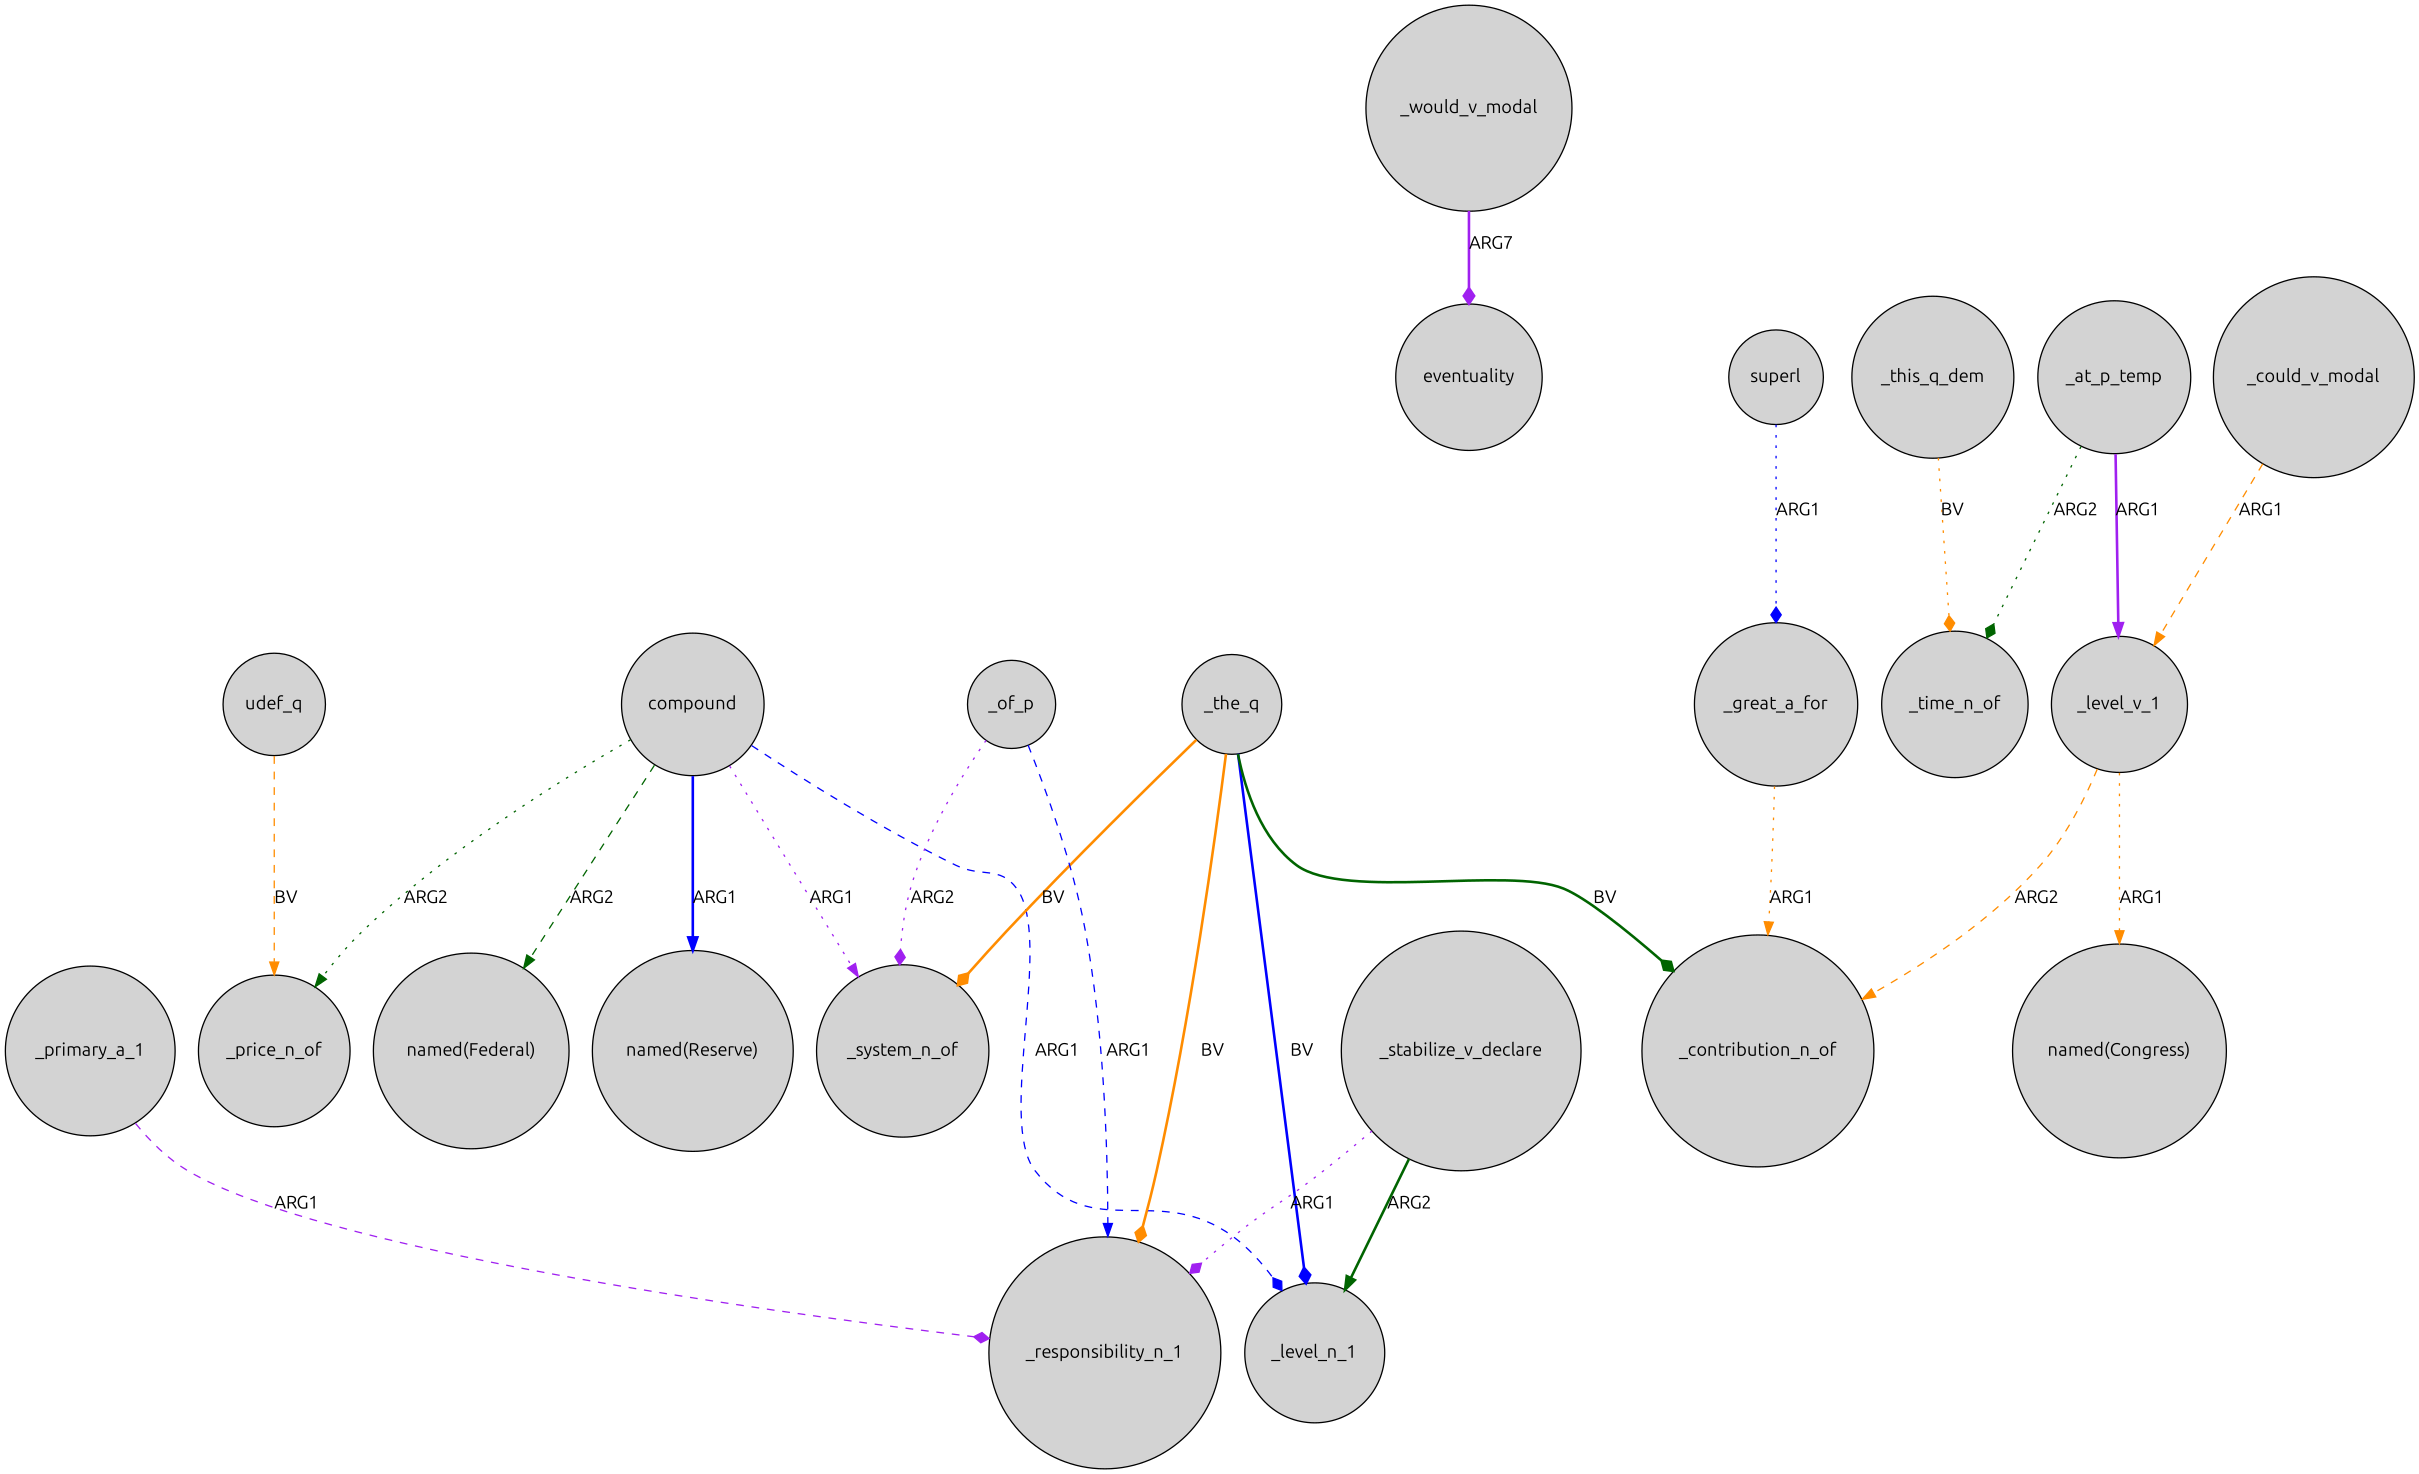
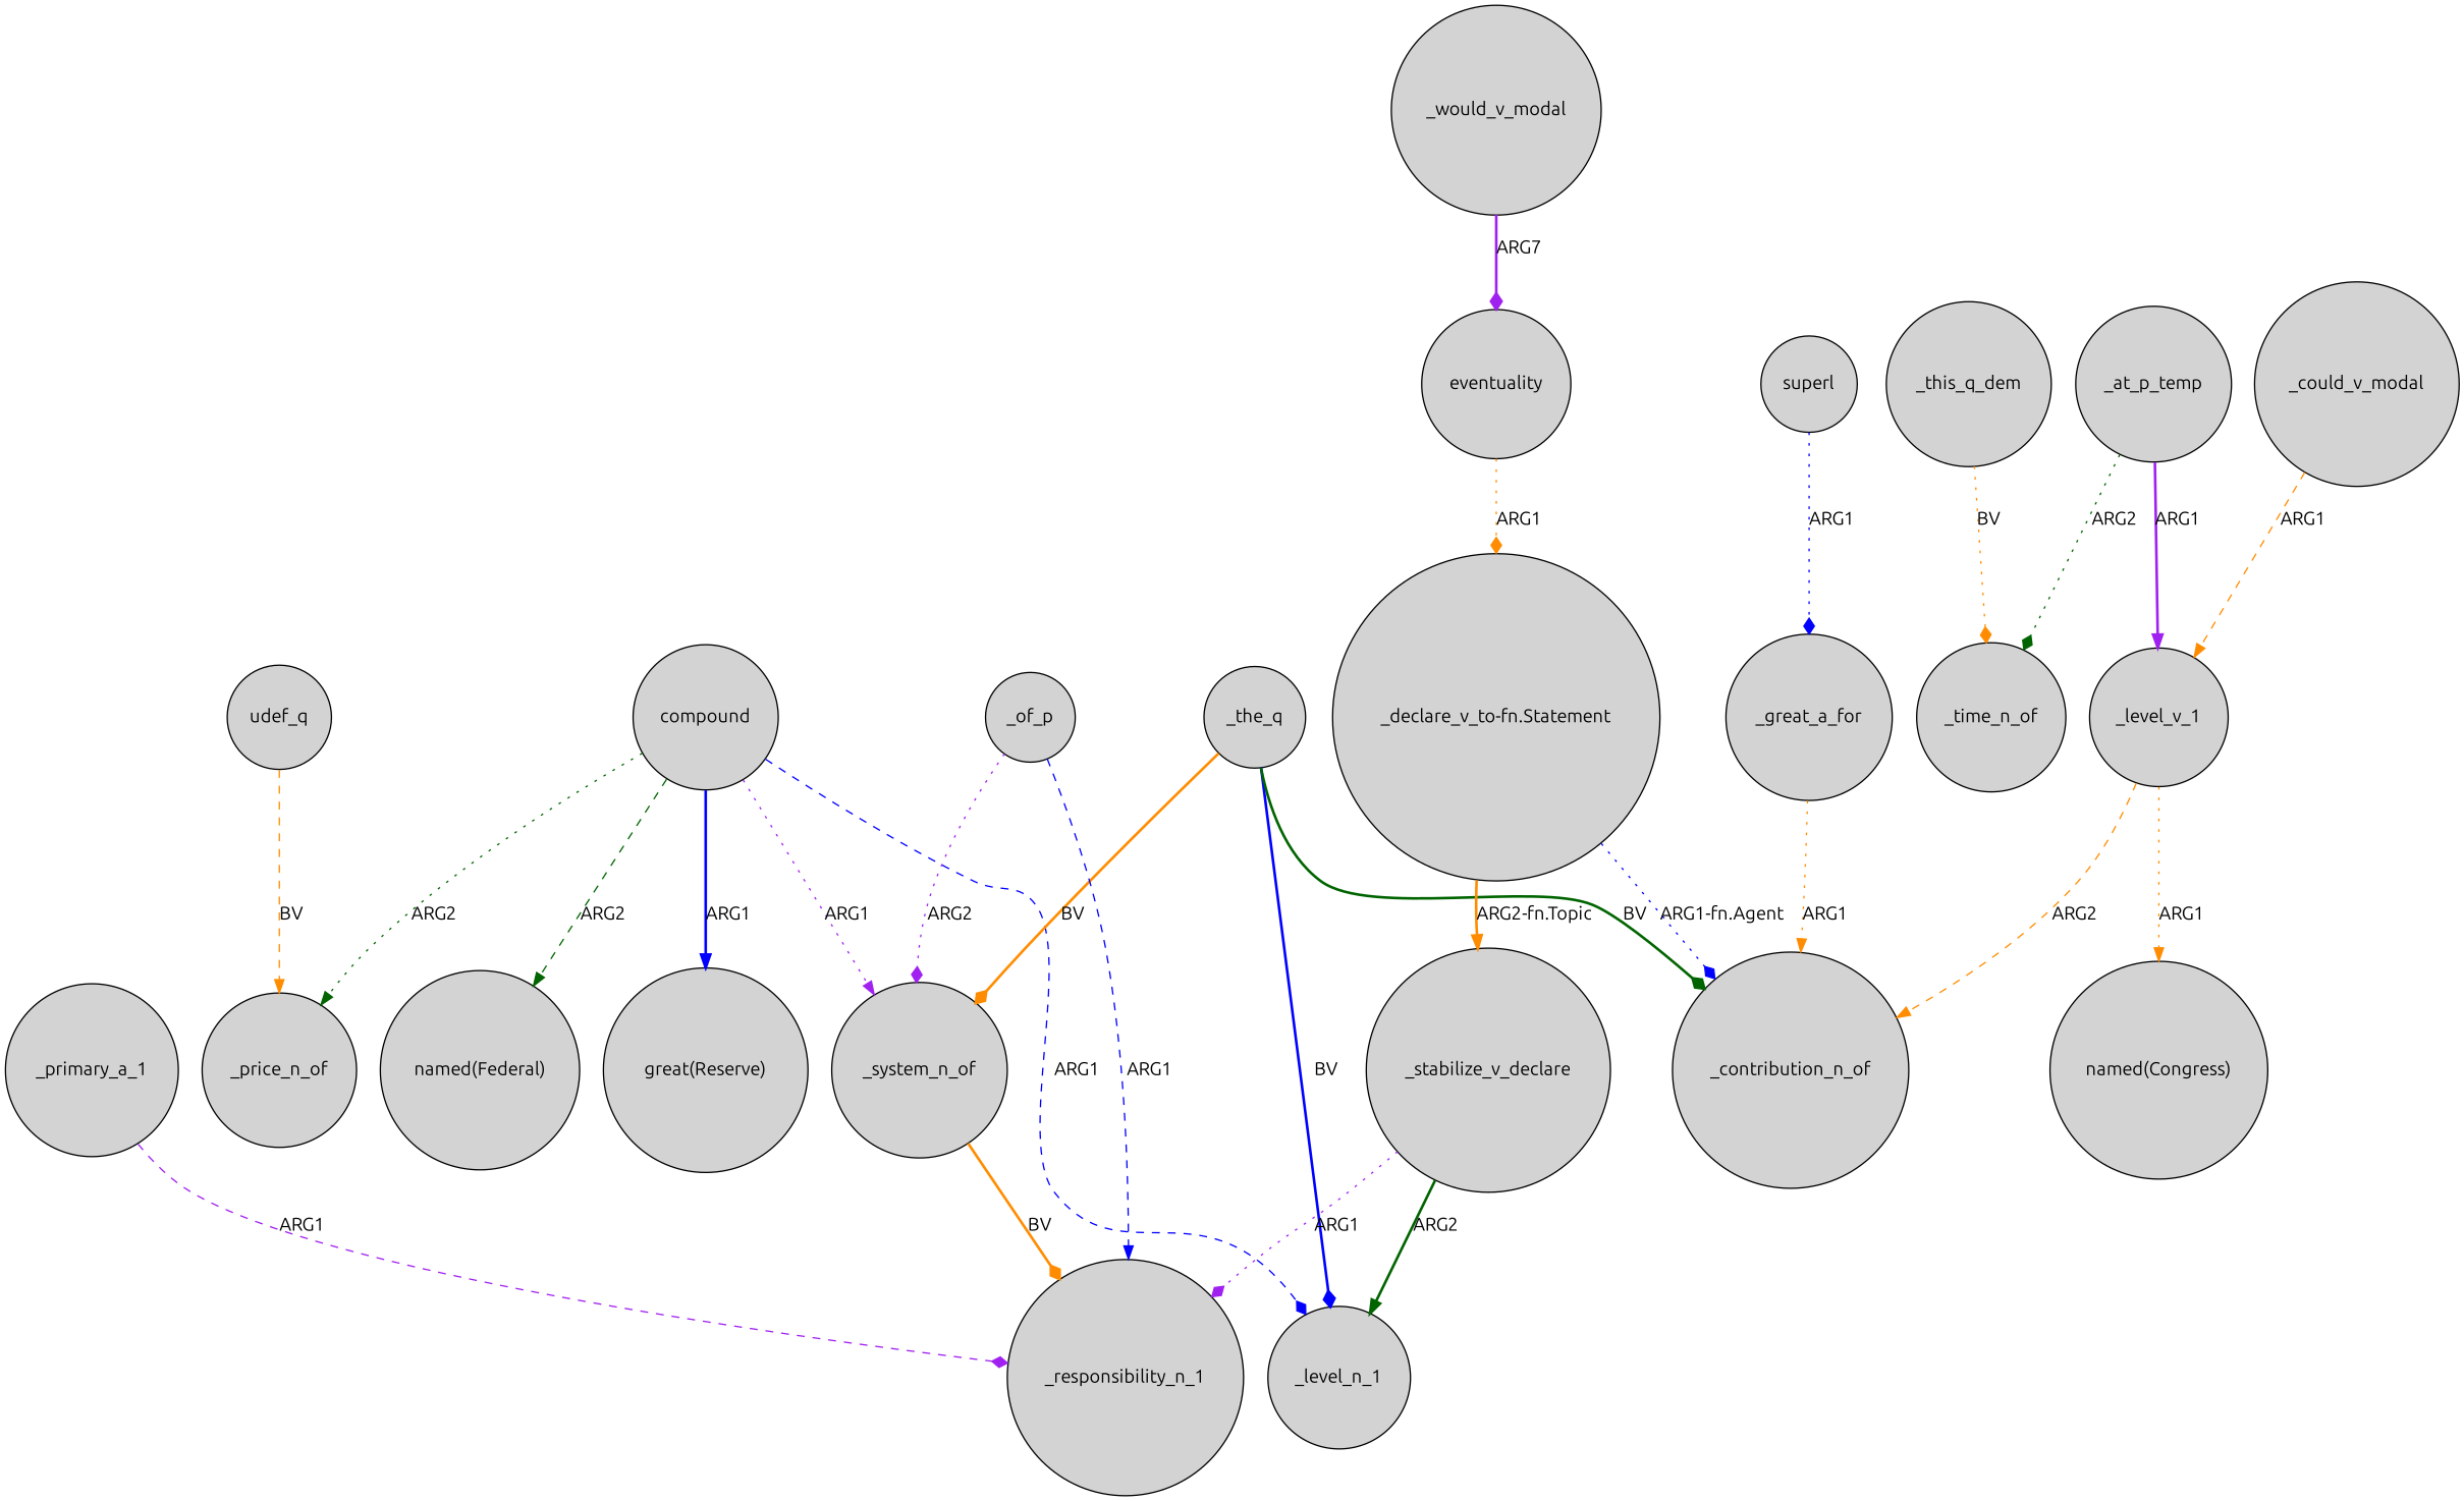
  digraph {
    fontname=Ubuntu
    node [fontname=Ubuntu shape=circle style=filled]
    edge [arrowhead=diamond color=darkorange fontname=Ubuntu style=dotted]
    compound
-   "named(Reserve)"
+   "named(Reserve)" [label="great(Reserve)"]
    _price_n_of
    _system_n_of
    _level_n_1
    "named(Federal)"
    n7 [label=_level_v_1]
    _at_p_temp
    _time_n_of
    _contribution_n_of
    "named(Congress)"
    udef_q
    _the_q
    _responsibility_n_1
    n15 [label=_stabilize_v_declare]
    _great_a_for
+   "_declare_v_to-fn.Statement"
    _primary_a_1
    _of_p
    _this_q_dem
    _could_v_modal
    superl
    eventuality
    _would_v_modal
    compound -> "named(Reserve)" [arrowhead=normal color=blue label=ARG1 style=bold]
    compound -> _price_n_of [arrowhead=normal color=darkgreen label=ARG2]
    compound -> _system_n_of [arrowhead=normal color=purple label=ARG1]
    compound -> _level_n_1 [color=blue label=ARG1 style=dashed]
    compound -> "named(Federal)" [arrowhead=normal color=darkgreen label=ARG2 style=dashed]
    n7 -> _contribution_n_of [arrowhead=normal label=ARG2 style=dashed]
    n7 -> "named(Congress)" [arrowhead=normal label=ARG1]
    _at_p_temp -> n7 [arrowhead=normal color=purple label=ARG1 style=bold]
    _at_p_temp -> _time_n_of [color=darkgreen label=ARG2]
    udef_q -> _price_n_of [arrowhead=normal label=BV style=dashed]
    _the_q -> _system_n_of [label=BV style=bold]
    _the_q -> _level_n_1 [color=blue label=BV style=bold]
    _the_q -> _contribution_n_of [color=darkgreen label=BV style=bold]
-   _the_q -> _responsibility_n_1 [label=BV style=bold]
+   _system_n_of -> _responsibility_n_1 [label=BV style=bold]
    n15 -> _level_n_1 [arrowhead=normal color=darkgreen label=ARG2 style=bold]
    n15 -> _responsibility_n_1 [color=purple label=ARG1]
    _great_a_for -> _contribution_n_of [arrowhead=normal label=ARG1]
+   "_declare_v_to-fn.Statement" -> _contribution_n_of [color=blue label="ARG1-fn.Agent"]
+   "_declare_v_to-fn.Statement" -> n15 [arrowhead=normal label="ARG2-fn.Topic" style=bold]
    _primary_a_1 -> _responsibility_n_1 [color=purple label=ARG1 style=dashed]
    _of_p -> _system_n_of [color=purple label=ARG2]
    _of_p -> _responsibility_n_1 [arrowhead=normal color=blue label=ARG1 style=dashed]
    _this_q_dem -> _time_n_of [label=BV]
    _could_v_modal -> n7 [arrowhead=normal label=ARG1 style=dashed]
    superl -> _great_a_for [color=blue label=ARG1]
+   eventuality -> "_declare_v_to-fn.Statement" [label=ARG1]
    _would_v_modal -> eventuality [color=purple label=ARG7 style=bold]
  }
